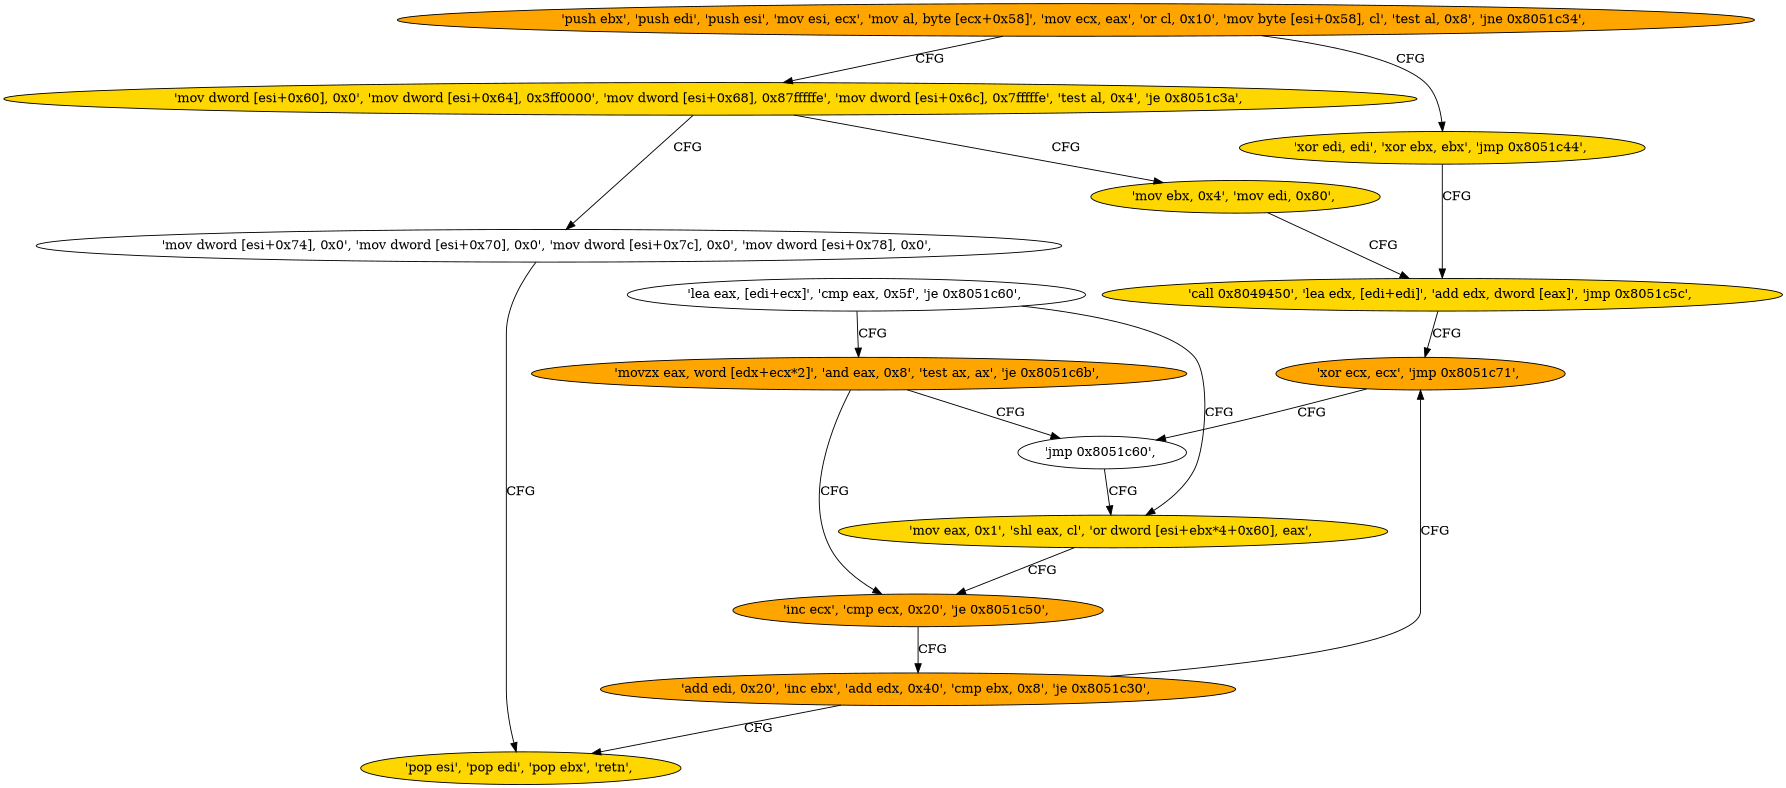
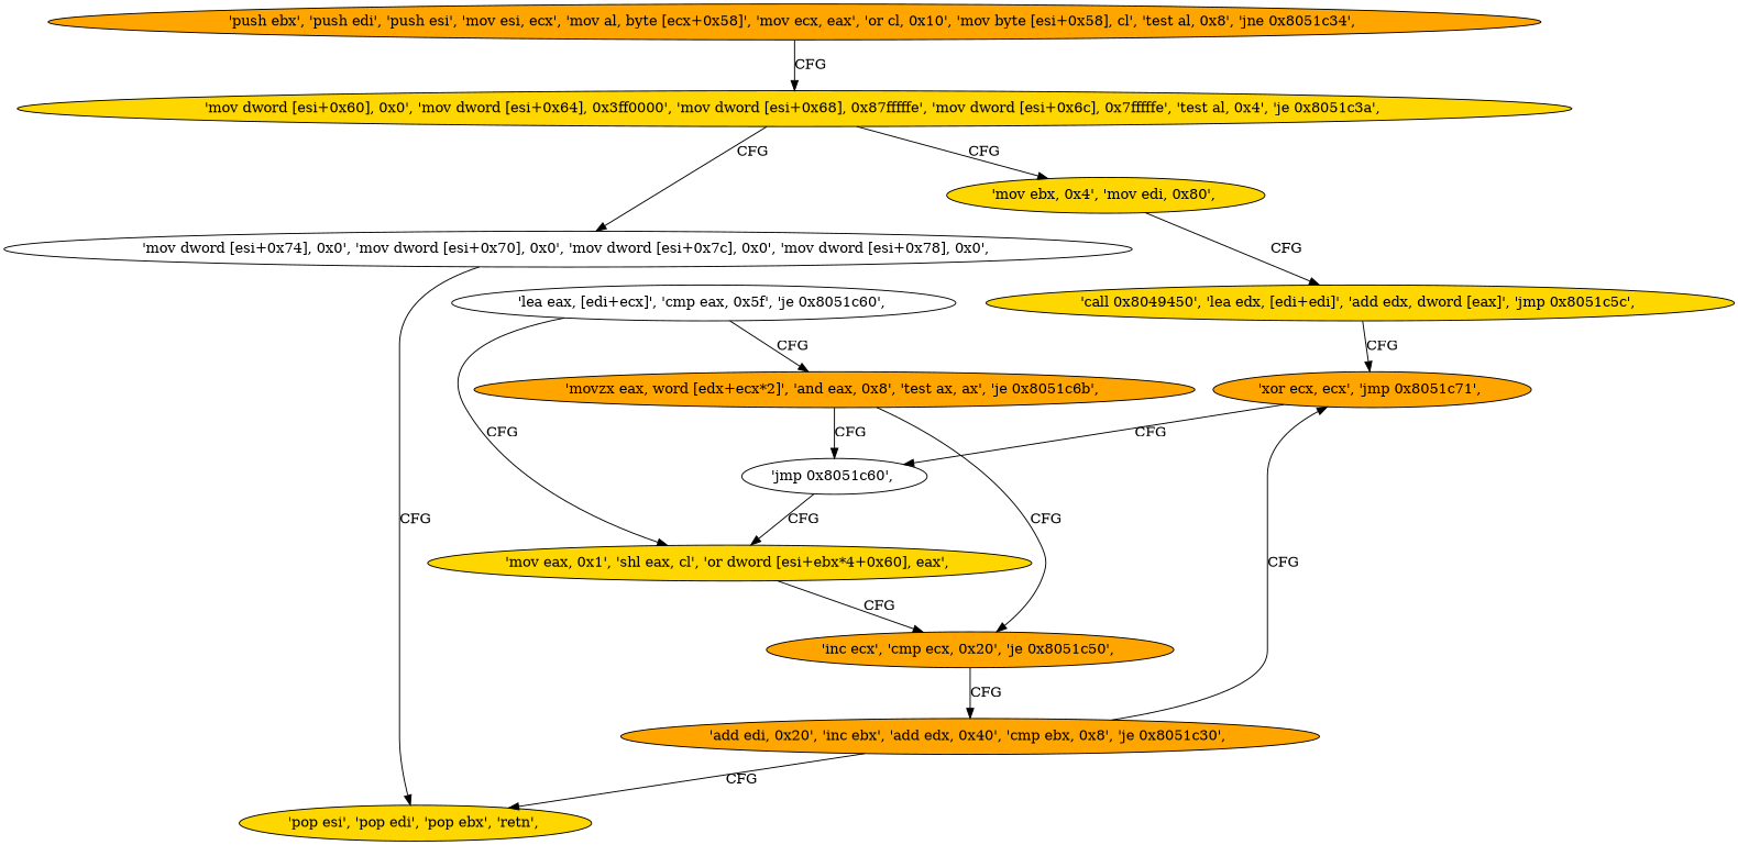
  digraph {
    node [fillcolor=gold style=filled]
    n1 [fillcolor=orange label="'push ebx', 'push edi', 'push esi', 'mov esi, ecx', 'mov al, byte [ecx+0x58]', 'mov ecx, eax', 'or cl, 0x10', 'mov byte [esi+0x58], cl', 'test al, 0x8', 'jne 0x8051c34', "]
-   n2 [label="'xor edi, edi', 'xor ebx, ebx', 'jmp 0x8051c44', "]
    n3 [label="'mov dword [esi+0x60], 0x0', 'mov dword [esi+0x64], 0x3ff0000', 'mov dword [esi+0x68], 0x87fffffe', 'mov dword [esi+0x6c], 0x7fffffe', 'test al, 0x4', 'je 0x8051c3a', "]
    n4 [label="'call 0x8049450', 'lea edx, [edi+edi]', 'add edx, dword [eax]', 'jmp 0x8051c5c', "]
    n5 [label="'mov ebx, 0x4', 'mov edi, 0x80', "]
    n6 [fillcolor=white label="'mov dword [esi+0x74], 0x0', 'mov dword [esi+0x70], 0x0', 'mov dword [esi+0x7c], 0x0', 'mov dword [esi+0x78], 0x0', "]
    n7 [fillcolor=orange label="'xor ecx, ecx', 'jmp 0x8051c71', "]
    n8 [label="'pop esi', 'pop edi', 'pop ebx', 'retn', "]
    n9 [fillcolor=white label="'jmp 0x8051c60', "]
    n10 [fillcolor=white label="'lea eax, [edi+ecx]', 'cmp eax, 0x5f', 'je 0x8051c60', "]
    n11 [label="'mov eax, 0x1', 'shl eax, cl', 'or dword [esi+ebx*4+0x60], eax', "]
    n12 [fillcolor=orange label="'movzx eax, word [edx+ecx*2]', 'and eax, 0x8', 'test ax, ax', 'je 0x8051c6b', "]
    n13 [fillcolor=orange label="'inc ecx', 'cmp ecx, 0x20', 'je 0x8051c50', "]
    n14 [fillcolor=orange label="'add edi, 0x20', 'inc ebx', 'add edx, 0x40', 'cmp ebx, 0x8', 'je 0x8051c30', "]
-   n1 -> n2 [label=CFG]
    n1 -> n3 [label=CFG]
-   n2 -> n4 [label=CFG]
    n3 -> n5 [label=CFG]
    n3 -> n6 [label=CFG]
    n4 -> n7 [label=CFG]
    n5 -> n4 [label=CFG]
    n6 -> n8 [label=CFG]
    n7 -> n9 [label=CFG]
    n9 -> n11 [label=CFG]
    n10 -> n11 [label=CFG]
    n10 -> n12 [label=CFG]
    n11 -> n13 [label=CFG]
    n12 -> n9 [label=CFG]
    n12 -> n13 [label=CFG]
    n13 -> n14 [label=CFG]
    n14 -> n7 [label=CFG]
    n14 -> n8 [label=CFG]
  }
